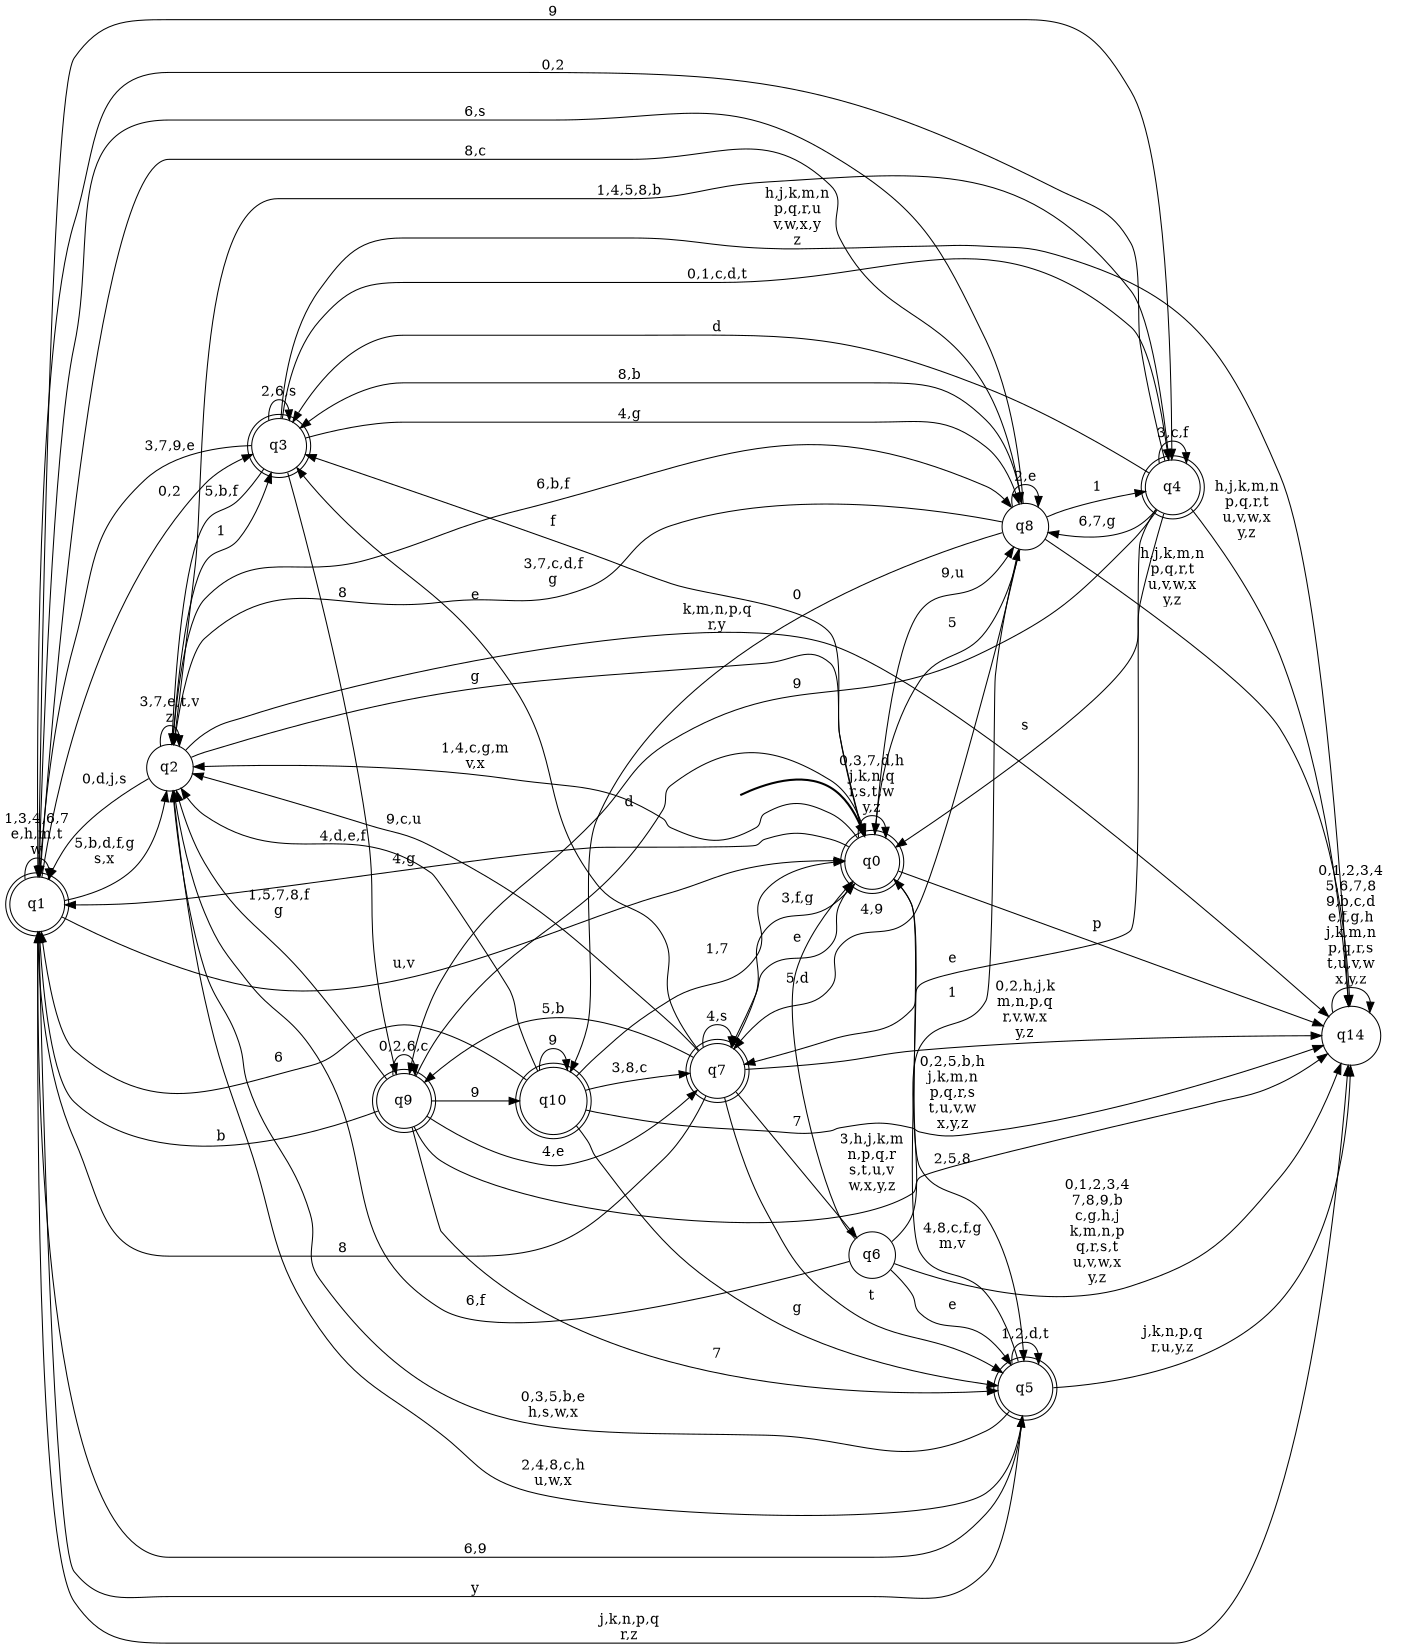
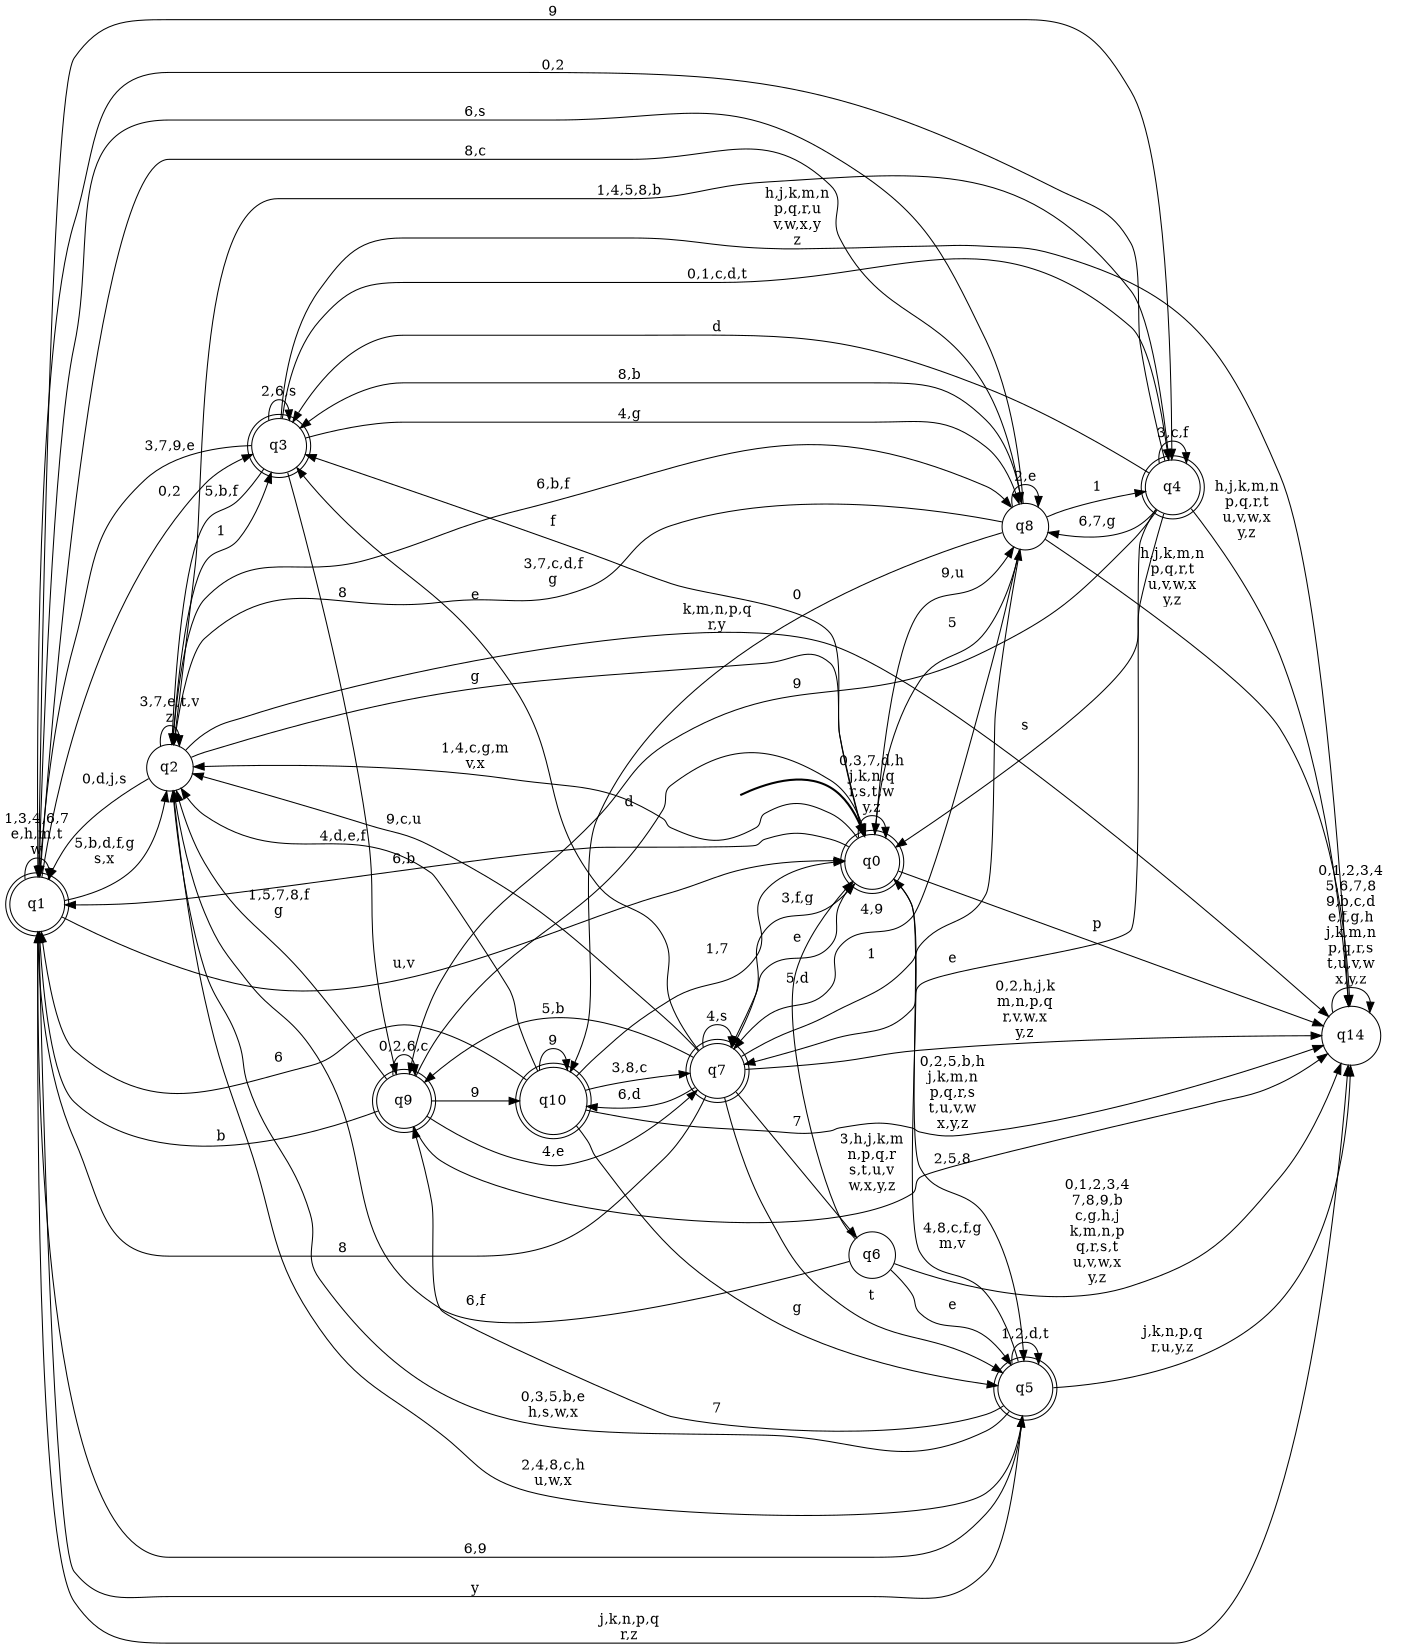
  digraph {
    rankdir=LR
    node [shape=doublecircle style="rounded,filled" color=black fillcolor=white]
    __start0 [height=0 shape=none style=invis width=0 color="" fillcolor=""]
    n2 [label=q0]
    n3 [label=q1]
    n4 [label=q2 shape=circle style=filled]
    n5 [label=q3]
    n6 [label=q5]
    n7 [label=q7]
    n8 [label=q8 shape=circle style=filled]
    n9 [label=q14 shape=circle style=filled]
    n10 [label=q4]
    n11 [label=q9]
    n12 [label=q6 shape=circle style=filled]
    n13 [label=q10]
    subgraph cluster_1 {
      nodesep=0.15
      ranksep=0.15
      style=invis
      __start0
      n2
    }
    __start0 -> n2 [penwidth=2]
    n2 -> n2 [label="0,3,7,d,h\nj,k,n,q\nr,s,t,w\ny,z"]
-   n2 -> n3 [label="4,g"]
+   n2 -> n3 [label="6,b"]
    n2 -> n4 [label="1,4,c,g,m\nv,x"]
    n2 -> n5 [label=f]
    n2 -> n6 [label="2,5,8"]
    n2 -> n7 [label=e]
    n2 -> n8 [label="9,u"]
    n2 -> n9 [label=p]
    n3 -> n2 [label="u,v"]
    n3 -> n3 [label="1,3,4,6,7\ne,h,m,t\nw"]
    n3 -> n4 [label="5,b,d,f,g\ns,x"]
    n3 -> n5 [label="0,2"]
    n3 -> n6 [label=y]
    n3 -> n8 [label="8,c"]
    n3 -> n9 [label="j,k,n,p,q\nr,z"]
    n3 -> n10 [label=9]
    n4 -> n2 [label=g]
    n4 -> n3 [label="0,d,j,s"]
    n4 -> n4 [label="3,7,e,t,v\nz"]
    n4 -> n5 [label=1]
    n4 -> n6 [label="2,4,8,c,h\nu,w,x"]
    n4 -> n8 [label="6,b,f"]
    n4 -> n9 [label="k,m,n,p,q\nr,y"]
    n5 -> n3 [label="3,7,9,e"]
    n5 -> n4 [label="5,b,f"]
    n5 -> n5 [label="2,6,s"]
    n5 -> n8 [label="4,g"]
    n5 -> n9 [label="h,j,k,m,n\np,q,r,u\nv,w,x,y\nz"]
    n5 -> n10 [label="0,1,c,d,t"]
    n5 -> n11 [label=8]
    n6 -> n2 [label="4,8,c,f,g\nm,v"]
    n6 -> n3 [label="6,9"]
    n6 -> n4 [label="0,3,5,b,e\nh,s,w,x"]
    n6 -> n6 [label="1,2,d,t"]
    n6 -> n9 [label="j,k,n,p,q\nr,u,y,z"]
-   n11 -> n6 [label=7]
+   n6 -> n11 [label=7]
    n7 -> n2 [label="3,f,g"]
    n7 -> n3 [label=8]
    n7 -> n4 [label="9,c,u"]
    n7 -> n5 [label=e]
    n7 -> n6 [label=t]
    n7 -> n7 [label="4,s"]
-   n12 -> n8 [label=1]
+   n7 -> n8 [label=1]
    n7 -> n9 [label="0,2,h,j,k\nm,n,p,q\nr,v,w,x\ny,z"]
    n7 -> n11 [label="5,b"]
    n7 -> n12 [label=7]
+   n7 -> n13 [label="6,d"]
    n8 -> n2 [label=5]
    n8 -> n3 [label="6,s"]
    n8 -> n4 [label="3,7,c,d,f\ng"]
    n8 -> n5 [label="8,b"]
    n8 -> n7 [label="4,9"]
    n8 -> n8 [label="2,e"]
    n8 -> n9 [label="h,j,k,m,n\np,q,r,t\nu,v,w,x\ny,z"]
    n8 -> n10 [label=1]
    n8 -> n13 [label=0]
    n9 -> n9 [label="0,1,2,3,4\n5,6,7,8\n9,b,c,d\ne,f,g,h\nj,k,m,n\np,q,r,s\nt,u,v,w\nx,y,z"]
    n10 -> n2 [label=s]
    n10 -> n3 [label="0,2"]
    n10 -> n4 [label="1,4,5,8,b"]
    n10 -> n5 [label=d]
    n10 -> n7 [label=e]
    n10 -> n8 [label="6,7,g"]
    n10 -> n9 [label="h,j,k,m,n\np,q,r,t\nu,v,w,x\ny,z"]
    n10 -> n10 [label="3,c,f"]
    n10 -> n11 [label=9]
    n11 -> n2 [label=d]
    n11 -> n3 [label=b]
    n11 -> n4 [label="1,5,7,8,f\ng"]
    n11 -> n7 [label="4,e"]
    n11 -> n9 [label="3,h,j,k,m\nn,p,q,r\ns,t,u,v\nw,x,y,z"]
    n11 -> n11 [label="0,2,6,c"]
    n11 -> n13 [label=9]
    n12 -> n2 [label="5,d"]
    n12 -> n4 [label="6,f"]
    n12 -> n6 [label=e]
    n12 -> n9 [label="0,1,2,3,4\n7,8,9,b\nc,g,h,j\nk,m,n,p\nq,r,s,t\nu,v,w,x\ny,z"]
    n13 -> n2 [label="1,7"]
    n13 -> n3 [label=6]
    n13 -> n4 [label="4,d,e,f"]
    n13 -> n6 [label=g]
    n13 -> n7 [label="3,8,c"]
    n13 -> n9 [label="0,2,5,b,h\nj,k,m,n\np,q,r,s\nt,u,v,w\nx,y,z"]
    n13 -> n13 [label=9]
  }
